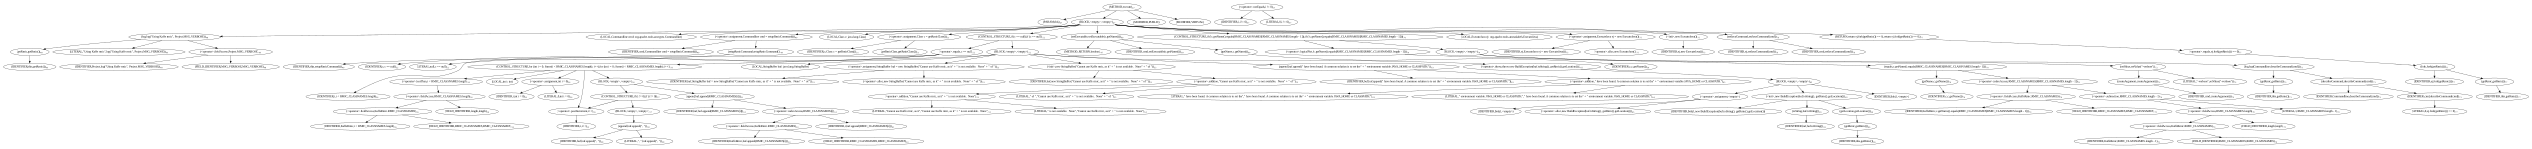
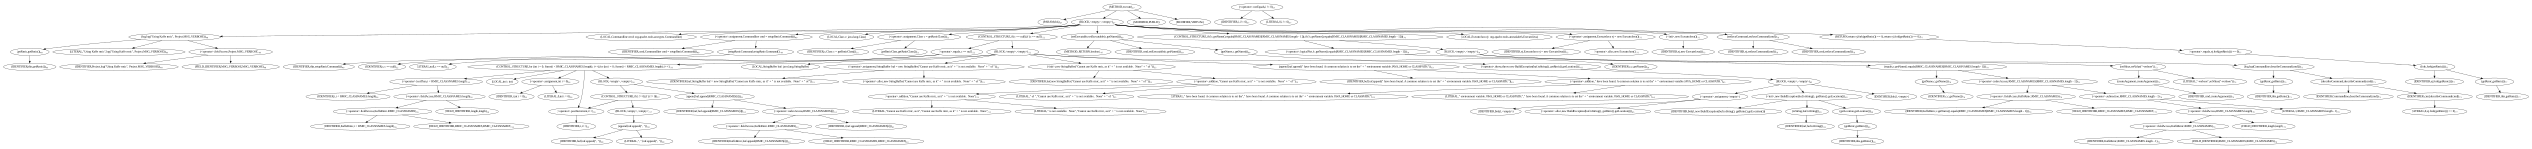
  digraph {
    fontname="Liberation Serif"
    node [fontname="Liberation Serif"]
    edge [fontname="Liberation Serif"]
    n1 [label=<(METHOD,execute)<SUB>47</SUB>>]
    n2 [label=<(PARAM,this)<SUB>47</SUB>>]
    n3 [label=<(BLOCK,&lt;empty&gt;,&lt;empty&gt;)<SUB>47</SUB>>]
    n4 [label=<(MODIFIER,PUBLIC)>]
    n5 [label=<(MODIFIER,VIRTUAL)>]
    n6 [label=<(log,log(&quot;Using Kaffe rmic&quot;, Project.MSG_VERBOSE))<SUB>48</SUB>>]
    n7 [label=<(LOCAL,Commandline cmd: org.apache.tools.ant.types.Commandline)>]
    n8 [label=<(&lt;operator&gt;.assignment,Commandline cmd = setupRmicCommand())<SUB>49</SUB>>]
    n9 [label=<(LOCAL,Class c: java.lang.Class)>]
    n10 [label=<(&lt;operator&gt;.assignment,Class c = getRmicClass())<SUB>51</SUB>>]
    n11 [label=<(CONTROL_STRUCTURE,if (c == null),if (c == null))<SUB>52</SUB>>]
    n12 [label=<(setExecutable,setExecutable(c.getName()))<SUB>69</SUB>>]
    n13 [label=<(CONTROL_STRUCTURE,if (!c.getName().equals(RMIC_CLASSNAMES[RMIC_CLASSNAMES.length - 1])),if (!c.getName().equals(RMIC_CLASSNAMES[RMIC_CLASSNAMES.length - 1])))<SUB>70</SUB>>]
    n14 [label=<(LOCAL,ExecuteJava ej: org.apache.tools.ant.taskdefs.ExecuteJava)>]
    n15 [label=<(&lt;operator&gt;.assignment,ExecuteJava ej = new ExecuteJava())<SUB>75</SUB>>]
    n16 [label=<(&lt;init&gt;,new ExecuteJava())<SUB>75</SUB>>]
    n17 [label=<(setJavaCommand,setJavaCommand(cmd))<SUB>76</SUB>>]
    n18 [label=<(RETURN,return ej.fork(getRmic()) == 0;,return ej.fork(getRmic()) == 0;)<SUB>77</SUB>>]
    n19 [label=<(METHOD_RETURN,boolean)<SUB>47</SUB>>]
    n20 [label=<(getRmic,getRmic())<SUB>48</SUB>>]
    n21 [label=<(LITERAL,&quot;Using Kaffe rmic&quot;,log(&quot;Using Kaffe rmic&quot;, Project.MSG_VERBOSE))<SUB>48</SUB>>]
    n22 [label=<(&lt;operator&gt;.fieldAccess,Project.MSG_VERBOSE)<SUB>48</SUB>>]
    n23 [label=<(IDENTIFIER,cmd,Commandline cmd = setupRmicCommand())<SUB>49</SUB>>]
    n24 [label=<(setupRmicCommand,setupRmicCommand())<SUB>49</SUB>>]
    n25 [label=<(IDENTIFIER,c,Class c = getRmicClass())<SUB>51</SUB>>]
    n26 [label=<(getRmicClass,getRmicClass())<SUB>51</SUB>>]
    n27 [label=<(&lt;operator&gt;.equals,c == null)<SUB>52</SUB>>]
    n28 [label=<(BLOCK,&lt;empty&gt;,&lt;empty&gt;)<SUB>52</SUB>>]
    n29 [label=<(IDENTIFIER,cmd,setExecutable(c.getName()))<SUB>69</SUB>>]
    n30 [label=<(getName,c.getName())<SUB>69</SUB>>]
    n31 [label=<(&lt;operator&gt;.logicalNot,!c.getName().equals(RMIC_CLASSNAMES[RMIC_CLASSNAMES.length - 1]))<SUB>70</SUB>>]
    n32 [label=<(BLOCK,&lt;empty&gt;,&lt;empty&gt;)<SUB>70</SUB>>]
    n33 [label=<(IDENTIFIER,ej,ExecuteJava ej = new ExecuteJava())<SUB>75</SUB>>]
    n34 [label=<(&lt;operator&gt;.alloc,new ExecuteJava())<SUB>75</SUB>>]
    n35 [label=<(IDENTIFIER,ej,new ExecuteJava())<SUB>75</SUB>>]
    n36 [label=<(IDENTIFIER,ej,setJavaCommand(cmd))<SUB>76</SUB>>]
    n37 [label=<(IDENTIFIER,cmd,setJavaCommand(cmd))<SUB>76</SUB>>]
    n38 [label=<(&lt;operator&gt;.equals,ej.fork(getRmic()) == 0)<SUB>77</SUB>>]
    n39 [label=<(IDENTIFIER,this,getRmic())<SUB>48</SUB>>]
    n40 [label=<(IDENTIFIER,Project,log(&quot;Using Kaffe rmic&quot;, Project.MSG_VERBOSE))<SUB>48</SUB>>]
    n41 [label=<(FIELD_IDENTIFIER,MSG_VERBOSE,MSG_VERBOSE)<SUB>48</SUB>>]
    n42 [label=<(IDENTIFIER,this,setupRmicCommand())<SUB>49</SUB>>]
    n43 [label=<(IDENTIFIER,c,c == null)<SUB>52</SUB>>]
    n44 [label=<(LITERAL,null,c == null)<SUB>52</SUB>>]
    n45 [label=<(LOCAL,StringBuffer buf: java.lang.StringBuffer)>]
    n46 [label=<(&lt;operator&gt;.assignment,StringBuffer buf = new StringBuffer(&quot;Cannot use Kaffe rmic, as it&quot; + &quot; is not available.  None&quot; + &quot; of &quot;))<SUB>53</SUB>>]
    n47 [label=<(&lt;init&gt;,new StringBuffer(&quot;Cannot use Kaffe rmic, as it&quot; + &quot; is not available.  None&quot; + &quot; of &quot;))<SUB>53</SUB>>]
    n48 [label=<(CONTROL_STRUCTURE,for (int i = 0; Some(i &lt; RMIC_CLASSNAMES.length); i++),for (int i = 0; Some(i &lt; RMIC_CLASSNAMES.length); i++))<SUB>56</SUB>>]
    n49 [label=<(append,buf.append(&quot; have been found. A common solution is to set the&quot; + &quot; environment variable JAVA_HOME or CLASSPATH.&quot;))<SUB>63</SUB>>]
    n50 [label=<(&lt;operator&gt;.throw,throw new BuildException(buf.toString(), getRmic().getLocation());)<SUB>65</SUB>>]
    n51 [label=<(IDENTIFIER,buf,StringBuffer buf = new StringBuffer(&quot;Cannot use Kaffe rmic, as it&quot; + &quot; is not available.  None&quot; + &quot; of &quot;))<SUB>53</SUB>>]
    n52 [label=<(&lt;operator&gt;.alloc,new StringBuffer(&quot;Cannot use Kaffe rmic, as it&quot; + &quot; is not available.  None&quot; + &quot; of &quot;))<SUB>53</SUB>>]
    n53 [label=<(IDENTIFIER,buf,new StringBuffer(&quot;Cannot use Kaffe rmic, as it&quot; + &quot; is not available.  None&quot; + &quot; of &quot;))<SUB>53</SUB>>]
    n54 [label=<(&lt;operator&gt;.addition,&quot;Cannot use Kaffe rmic, as it&quot; + &quot; is not available.  None&quot; + &quot; of &quot;)<SUB>53</SUB>>]
    n55 [label=<(LOCAL,int i: int)>]
    n56 [label=<(&lt;operator&gt;.assignment,int i = 0)<SUB>56</SUB>>]
    n57 [label=<(&lt;operator&gt;.lessThan,i &lt; RMIC_CLASSNAMES.length)<SUB>56</SUB>>]
    n58 [label=<(&lt;operator&gt;.postIncrement,i++)<SUB>56</SUB>>]
    n59 [label=<(BLOCK,&lt;empty&gt;,&lt;empty&gt;)<SUB>56</SUB>>]
    n60 [label=<(IDENTIFIER,buf,buf.append(&quot; have been found. A common solution is to set the&quot; + &quot; environment variable JAVA_HOME or CLASSPATH.&quot;))<SUB>63</SUB>>]
    n61 [label=<(&lt;operator&gt;.addition,&quot; have been found. A common solution is to set the&quot; + &quot; environment variable JAVA_HOME or CLASSPATH.&quot;)<SUB>63</SUB>>]
    n62 [label=<(BLOCK,&lt;empty&gt;,&lt;empty&gt;)<SUB>65</SUB>>]
    n63 [label=<(&lt;operator&gt;.addition,&quot;Cannot use Kaffe rmic, as it&quot; + &quot; is not available.  None&quot;)<SUB>53</SUB>>]
    n64 [label=<(LITERAL,&quot; of &quot;,&quot;Cannot use Kaffe rmic, as it&quot; + &quot; is not available.  None&quot; + &quot; of &quot;)<SUB>55</SUB>>]
    n65 [label=<(LITERAL,&quot;Cannot use Kaffe rmic, as it&quot;,&quot;Cannot use Kaffe rmic, as it&quot; + &quot; is not available.  None&quot;)<SUB>53</SUB>>]
    n66 [label=<(LITERAL,&quot; is not available.  None&quot;,&quot;Cannot use Kaffe rmic, as it&quot; + &quot; is not available.  None&quot;)<SUB>54</SUB>>]
    n67 [label=<(IDENTIFIER,i,int i = 0)<SUB>56</SUB>>]
    n68 [label=<(LITERAL,0,int i = 0)<SUB>56</SUB>>]
    n69 [label=<(IDENTIFIER,i,i &lt; RMIC_CLASSNAMES.length)<SUB>56</SUB>>]
    n70 [label=<(&lt;operator&gt;.fieldAccess,RMIC_CLASSNAMES.length)<SUB>56</SUB>>]
    n71 [label=<(IDENTIFIER,i,i++)<SUB>55</SUB>>]
    n72 [label=<(CONTROL_STRUCTURE,if (i != 0),if (i != 0))<SUB>57</SUB>>]
    n73 [label=<(append,buf.append(RMIC_CLASSNAMES[i]))<SUB>61</SUB>>]
    n74 [label=<(&lt;operator&gt;.fieldAccess,KaffeRmic.RMIC_CLASSNAMES)<SUB>56</SUB>>]
    n75 [label=<(FIELD_IDENTIFIER,length,length)<SUB>56</SUB>>]
    n76 [label=<(IDENTIFIER,KaffeRmic,i &lt; RMIC_CLASSNAMES.length)<SUB>56</SUB>>]
    n77 [label=<(FIELD_IDENTIFIER,RMIC_CLASSNAMES,RMIC_CLASSNAMES)<SUB>56</SUB>>]
    n78 [label=<(BLOCK,&lt;empty&gt;,&lt;empty&gt;)<SUB>57</SUB>>]
    n79 [label=<(IDENTIFIER,buf,buf.append(RMIC_CLASSNAMES[i]))<SUB>61</SUB>>]
    n80 [label=<(&lt;operator&gt;.indexAccess,RMIC_CLASSNAMES[i])<SUB>61</SUB>>]
    n81 [label=<(&lt;operator&gt;.notEquals,i != 0)<SUB>57</SUB>>]
    n82 [label=<(IDENTIFIER,i,i != 0)<SUB>57</SUB>>]
    n83 [label=<(LITERAL,0,i != 0)<SUB>57</SUB>>]
    n84 [label=<(append,buf.append(&quot;, &quot;))<SUB>58</SUB>>]
    n85 [label=<(IDENTIFIER,buf,buf.append(&quot;, &quot;))<SUB>58</SUB>>]
    n86 [label=<(LITERAL,&quot;, &quot;,buf.append(&quot;, &quot;))<SUB>58</SUB>>]
    n87 [label=<(&lt;operator&gt;.fieldAccess,KaffeRmic.RMIC_CLASSNAMES)<SUB>61</SUB>>]
    n88 [label=<(IDENTIFIER,i,buf.append(RMIC_CLASSNAMES[i]))<SUB>61</SUB>>]
    n89 [label=<(IDENTIFIER,KaffeRmic,buf.append(RMIC_CLASSNAMES[i]))<SUB>61</SUB>>]
    n90 [label=<(FIELD_IDENTIFIER,RMIC_CLASSNAMES,RMIC_CLASSNAMES)<SUB>61</SUB>>]
    n91 [label=<(LITERAL,&quot; have been found. A common solution is to set the&quot;,&quot; have been found. A common solution is to set the&quot; + &quot; environment variable JAVA_HOME or CLASSPATH.&quot;)<SUB>63</SUB>>]
    n92 [label=<(LITERAL,&quot; environment variable JAVA_HOME or CLASSPATH.&quot;,&quot; have been found. A common solution is to set the&quot; + &quot; environment variable JAVA_HOME or CLASSPATH.&quot;)<SUB>64</SUB>>]
    n93 [label=<(&lt;operator&gt;.assignment,&lt;empty&gt;)>]
    n94 [label=<(&lt;init&gt;,new BuildException(buf.toString(), getRmic().getLocation()))<SUB>65</SUB>>]
    n95 [label=<(IDENTIFIER,$obj1,&lt;empty&gt;)>]
    n96 [label=<(IDENTIFIER,$obj1,&lt;empty&gt;)>]
    n97 [label=<(&lt;operator&gt;.alloc,new BuildException(buf.toString(), getRmic().getLocation()))<SUB>65</SUB>>]
    n98 [label=<(IDENTIFIER,$obj1,new BuildException(buf.toString(), getRmic().getLocation()))>]
    n99 [label=<(toString,buf.toString())<SUB>65</SUB>>]
    n100 [label=<(getLocation,getLocation())<SUB>66</SUB>>]
    n101 [label=<(IDENTIFIER,buf,buf.toString())<SUB>65</SUB>>]
    n102 [label=<(getRmic,getRmic())<SUB>66</SUB>>]
    n103 [label=<(IDENTIFIER,this,getRmic())<SUB>66</SUB>>]
    n104 [label=<(IDENTIFIER,c,c.getName())<SUB>69</SUB>>]
    n105 [label=<(equals,c.getName().equals(RMIC_CLASSNAMES[RMIC_CLASSNAMES.length - 1]))<SUB>70</SUB>>]
    n106 [label=<(setValue,setValue(&quot;-verbose&quot;))<SUB>72</SUB>>]
    n107 [label=<(log,log(Commandline.describeCommand(cmd)))<SUB>73</SUB>>]
    n108 [label=<(getName,c.getName())<SUB>70</SUB>>]
    n109 [label=<(&lt;operator&gt;.indexAccess,RMIC_CLASSNAMES[RMIC_CLASSNAMES.length - 1])<SUB>70</SUB>>]
    n110 [label=<(IDENTIFIER,c,c.getName())<SUB>70</SUB>>]
    n111 [label=<(&lt;operator&gt;.fieldAccess,KaffeRmic.RMIC_CLASSNAMES)<SUB>70</SUB>>]
    n112 [label=<(&lt;operator&gt;.subtraction,RMIC_CLASSNAMES.length - 1)<SUB>70</SUB>>]
    n113 [label=<(IDENTIFIER,KaffeRmic,c.getName().equals(RMIC_CLASSNAMES[RMIC_CLASSNAMES.length - 1]))<SUB>70</SUB>>]
    n114 [label=<(FIELD_IDENTIFIER,RMIC_CLASSNAMES,RMIC_CLASSNAMES)<SUB>70</SUB>>]
    n115 [label=<(&lt;operator&gt;.fieldAccess,RMIC_CLASSNAMES.length)<SUB>70</SUB>>]
    n116 [label=<(LITERAL,1,RMIC_CLASSNAMES.length - 1)<SUB>70</SUB>>]
    n117 [label=<(&lt;operator&gt;.fieldAccess,KaffeRmic.RMIC_CLASSNAMES)<SUB>70</SUB>>]
    n118 [label=<(FIELD_IDENTIFIER,length,length)<SUB>70</SUB>>]
    n119 [label=<(IDENTIFIER,KaffeRmic,RMIC_CLASSNAMES.length - 1)<SUB>70</SUB>>]
    n120 [label=<(FIELD_IDENTIFIER,RMIC_CLASSNAMES,RMIC_CLASSNAMES)<SUB>70</SUB>>]
    n121 [label=<(createArgument,createArgument())<SUB>72</SUB>>]
    n122 [label=<(LITERAL,&quot;-verbose&quot;,setValue(&quot;-verbose&quot;))<SUB>72</SUB>>]
    n123 [label=<(getRmic,getRmic())<SUB>73</SUB>>]
    n124 [label=<(describeCommand,describeCommand(cmd))<SUB>73</SUB>>]
    n125 [label=<(IDENTIFIER,cmd,createArgument())<SUB>72</SUB>>]
    n126 [label=<(IDENTIFIER,this,getRmic())<SUB>73</SUB>>]
    n127 [label=<(IDENTIFIER,Commandline,describeCommand(cmd))<SUB>73</SUB>>]
    n128 [label=<(IDENTIFIER,cmd,describeCommand(cmd))<SUB>73</SUB>>]
    n129 [label=<(LITERAL,0,ej.fork(getRmic()) == 0)<SUB>77</SUB>>]
    n130 [label=<(fork,fork(getRmic()))<SUB>77</SUB>>]
    n131 [label=<(IDENTIFIER,ej,fork(getRmic()))<SUB>77</SUB>>]
    n132 [label=<(getRmic,getRmic())<SUB>77</SUB>>]
    n133 [label=<(IDENTIFIER,this,getRmic())<SUB>77</SUB>>]
    n1 -> n2
    n1 -> n3
    n1 -> n4
    n1 -> n5
    n3 -> n6
    n3 -> n7
    n3 -> n8
    n3 -> n9
    n3 -> n10
    n3 -> n11
    n3 -> n12
    n3 -> n13
    n3 -> n14
    n3 -> n15
    n3 -> n16
    n3 -> n17
    n3 -> n18
    n6 -> n20
    n6 -> n21
    n6 -> n22
    n8 -> n23
    n8 -> n24
    n10 -> n25
    n10 -> n26
    n11 -> n27
    n11 -> n28
    n12 -> n19
    n12 -> n29
    n12 -> n30
    n13 -> n31
    n13 -> n32
    n15 -> n33
    n15 -> n34
    n16 -> n35
    n17 -> n36
    n17 -> n37
    n18 -> n38
    n20 -> n39
    n22 -> n40
    n22 -> n41
    n24 -> n42
    n27 -> n43
    n27 -> n44
    n28 -> n45
    n28 -> n46
    n28 -> n47
    n28 -> n48
    n28 -> n49
    n28 -> n50
    n30 -> n104
    n31 -> n105
    n32 -> n106
    n32 -> n107
    n38 -> n130
    n46 -> n51
    n46 -> n52
    n47 -> n53
    n47 -> n54
    n48 -> n55
    n48 -> n56
    n48 -> n57
    n48 -> n58
    n48 -> n59
    n49 -> n60
    n49 -> n61
    n50 -> n62
    n54 -> n63
    n54 -> n64
    n56 -> n67
    n56 -> n68
-   n27 -> n69
+   n57 -> n69
    n57 -> n70
    n58 -> n71
    n59 -> n72
    n59 -> n73
    n61 -> n91
    n61 -> n92
    n62 -> n93
    n62 -> n94
    n62 -> n95
    n63 -> n65
    n63 -> n66
    n70 -> n74
    n70 -> n75
    n72 -> n58
    n72 -> n78
    n73 -> n79
    n73 -> n80
    n74 -> n76
    n74 -> n77
    n78 -> n84
    n80 -> n87
    n80 -> n88
    n81 -> n82
    n81 -> n83
    n84 -> n85
    n84 -> n86
    n87 -> n89
    n87 -> n90
    n93 -> n96
    n93 -> n97
    n94 -> n98
    n94 -> n99
    n94 -> n100
    n99 -> n101
    n100 -> n102
    n102 -> n103
    n105 -> n108
    n105 -> n109
    n106 -> n121
    n106 -> n122
    n107 -> n123
    n107 -> n124
    n108 -> n110
    n109 -> n111
    n109 -> n112
    n111 -> n113
    n111 -> n114
    n112 -> n115
    n112 -> n116
    n115 -> n117
    n115 -> n118
    n117 -> n119
    n117 -> n120
    n121 -> n125
    n123 -> n126
    n124 -> n127
    n124 -> n128
    n128 -> n129
    n130 -> n131
    n130 -> n132
    n132 -> n133
  }
